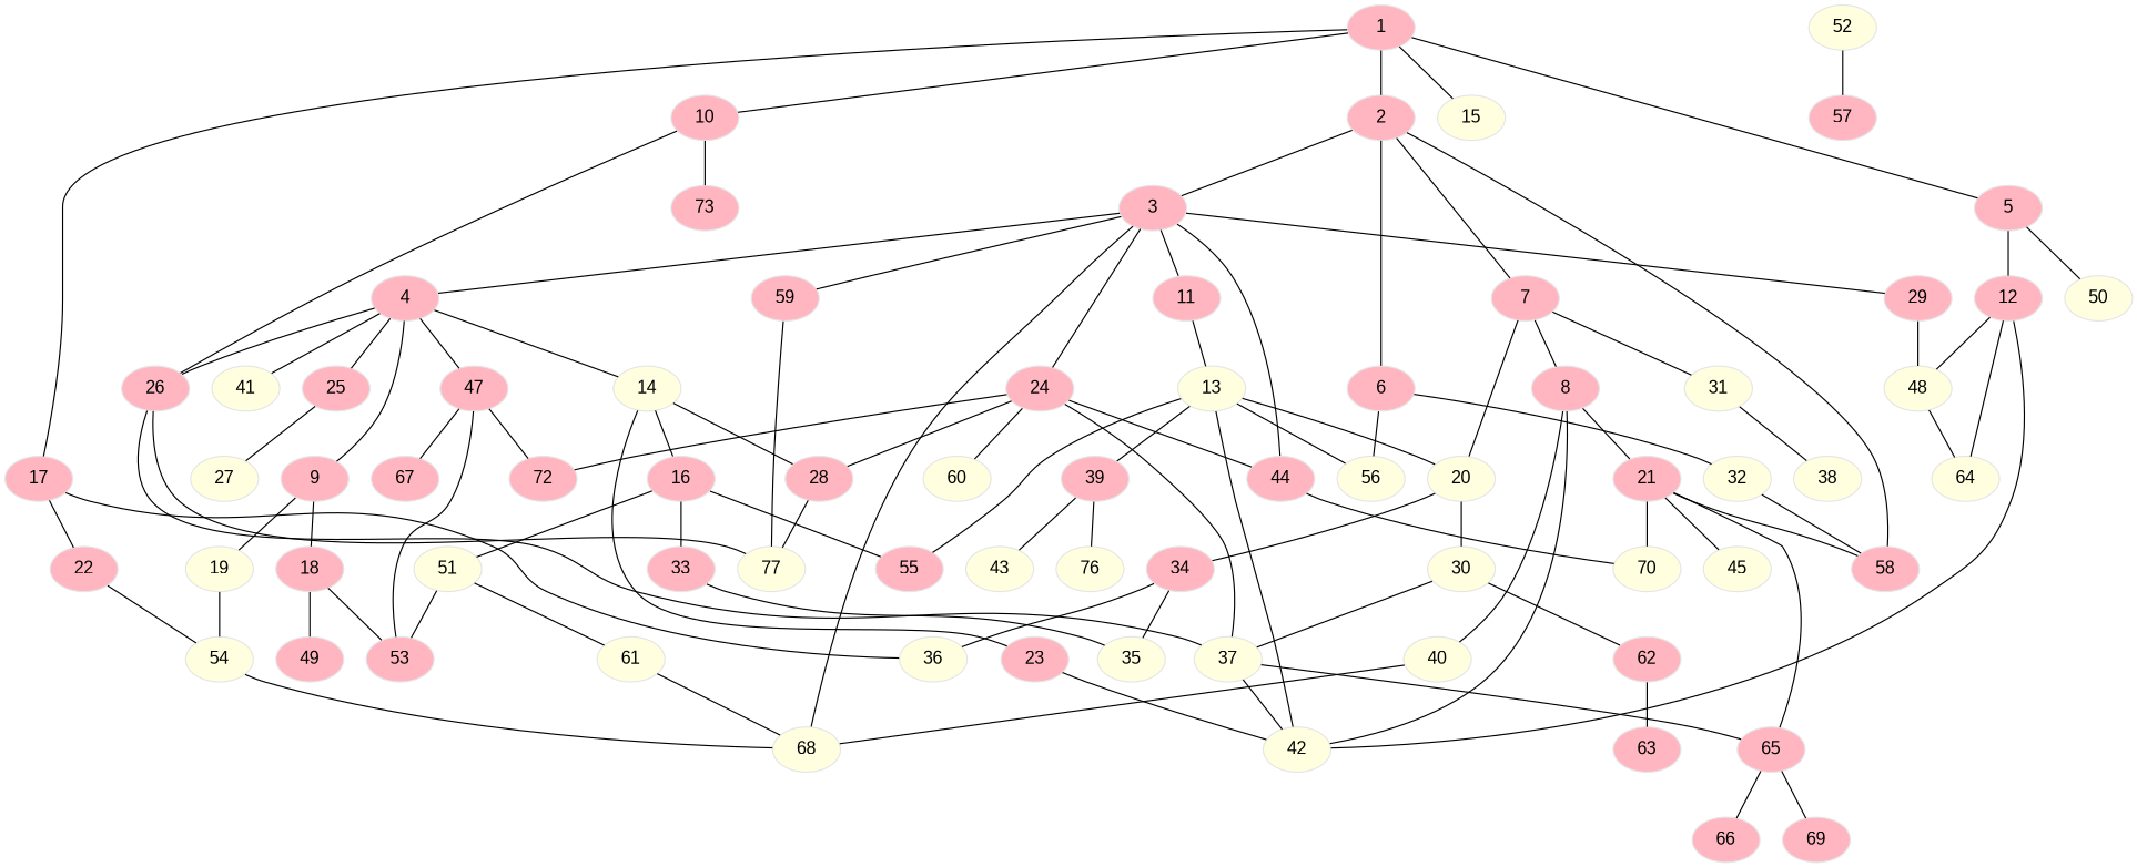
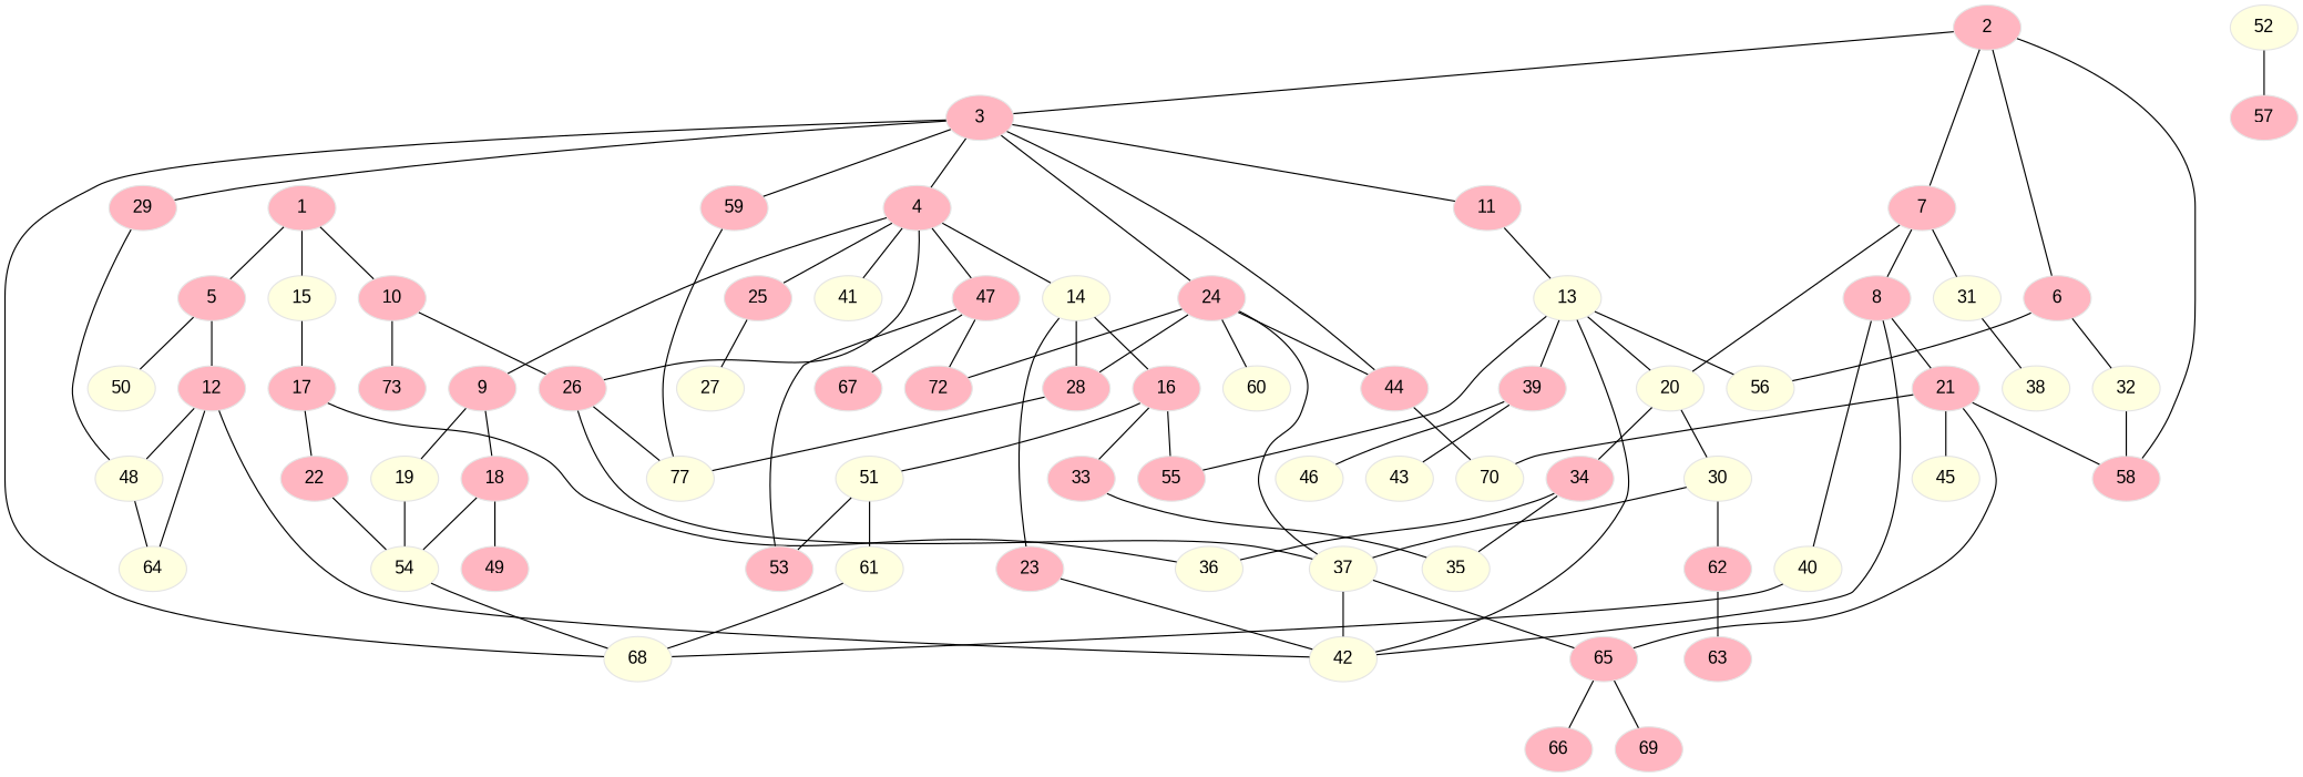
  graph {
    fontname="Liberation Sans"
    node [color=gray90 fillcolor=lightpink fontname="Liberation Sans" style=filled]
    edge [fontname="Liberation Sans"]
    1
    2
    5
    10
    15 [fillcolor=lightyellow]
    17
    3
    6
    7
    58
    12
    50 [fillcolor=lightyellow]
    26
    73
    22
    36 [fillcolor=lightyellow]
    4
    11
    24
    29
    44
    59
    68 [fillcolor=lightyellow]
    32 [fillcolor=lightyellow]
    56 [fillcolor=lightyellow]
    8
    20 [fillcolor=lightyellow]
    31 [fillcolor=lightyellow]
    9
    14 [fillcolor=lightyellow]
    25
    41 [fillcolor=lightyellow]
    47
    13 [fillcolor=lightyellow]
    28
    37 [fillcolor=lightyellow]
    60 [fillcolor=lightyellow]
    72
    48 [fillcolor=lightyellow]
    70 [fillcolor=lightyellow]
    n41 [fillcolor=lightyellow label=77]
    18
    19 [fillcolor=lightyellow]
    16
    23
    27 [fillcolor=lightyellow]
    53
    67
    42 [fillcolor=lightyellow]
    64 [fillcolor=lightyellow]
    21
    40 [fillcolor=lightyellow]
    30 [fillcolor=lightyellow]
    34
    38 [fillcolor=lightyellow]
    45 [fillcolor=lightyellow]
    65
    49
    54 [fillcolor=lightyellow]
    39
    55
    43 [fillcolor=lightyellow]
-   46 [fillcolor=lightyellow label=76]
+   46 [fillcolor=lightyellow]
    33
    51 [fillcolor=lightyellow]
    35 [fillcolor=lightyellow]
    61 [fillcolor=lightyellow]
    52 [fillcolor=lightyellow]
    57
    62
    66
    69
    63
-   1 -- 2
    1 -- 5
    1 -- 10
    1 -- 15
-   1 -- 17
+   15 -- 17
    2 -- 3
    2 -- 6
    2 -- 7
    2 -- 58
    5 -- 12
    5 -- 50
    10 -- 26
    10 -- 73
    17 -- 22
    17 -- 36
    3 -- 4
    3 -- 11
    3 -- 24
    3 -- 29
    3 -- 44
    3 -- 59
    3 -- 68
    6 -- 32
    6 -- 56
    7 -- 8
    7 -- 20
    7 -- 31
    12 -- 48
    12 -- 42
    12 -- 64
    26 -- 37
    26 -- n41
    22 -- 54
    4 -- 26
    4 -- 9
    4 -- 14
    4 -- 25
    4 -- 41
    4 -- 47
    11 -- 13
    24 -- 44
    24 -- 28
    24 -- 37
    24 -- 60
    24 -- 72
    29 -- 48
    44 -- 70
    59 -- n41
    32 -- 58
    8 -- 42
    8 -- 21
    8 -- 40
    20 -- 30
    20 -- 34
    31 -- 38
    9 -- 18
    9 -- 19
    14 -- 28
    14 -- 16
    14 -- 23
    25 -- 27
    47 -- 72
    47 -- 53
    47 -- 67
    13 -- 56
    13 -- 20
    13 -- 42
    13 -- 39
    13 -- 55
    28 -- n41
    37 -- 42
    37 -- 65
    48 -- 64
    18 -- 49
-   18 -- 53
+   18 -- 54
    19 -- 54
    16 -- 55
    16 -- 33
    16 -- 51
    23 -- 42
    21 -- 58
    21 -- 70
    21 -- 45
    21 -- 65
    40 -- 68
    30 -- 37
    30 -- 62
    34 -- 36
    34 -- 35
    65 -- 66
    65 -- 69
    54 -- 68
    39 -- 43
    39 -- 46
    33 -- 35
    51 -- 53
    51 -- 61
    61 -- 68
    52 -- 57
    62 -- 63
  }
